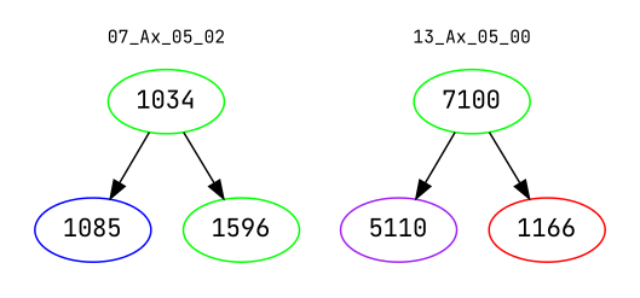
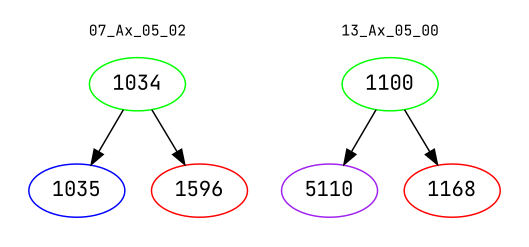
  digraph {
    fontname="JetBrains Mono"
    node [color=green fontname="JetBrains Mono"]
    edge [color=black fontname="JetBrains Mono"]
    n1 [label=1034]
-   n2 [color=blue label=1085]
-   n3 [label=1596]
-   n4 [label=7100]
+   n2 [color=blue label=1035]
+   n3 [color=red label=1596]
+   n4 [label=1100]
    n5 [color=purple label=5110]
-   n6 [color=red label=1166]
+   n6 [color=red label=1168]
    subgraph cluster_1 {
      color=white
      fontsize=10
      label="07_Ax_05_02"
      n1
      n2
      n3
    }
    subgraph cluster_2 {
      color=white
      fontsize=10
      label="13_Ax_05_00"
      n4
      n5
      n6
    }
    n1 -> n2
    n1 -> n3
    n4 -> n5
    n4 -> n6
  }
